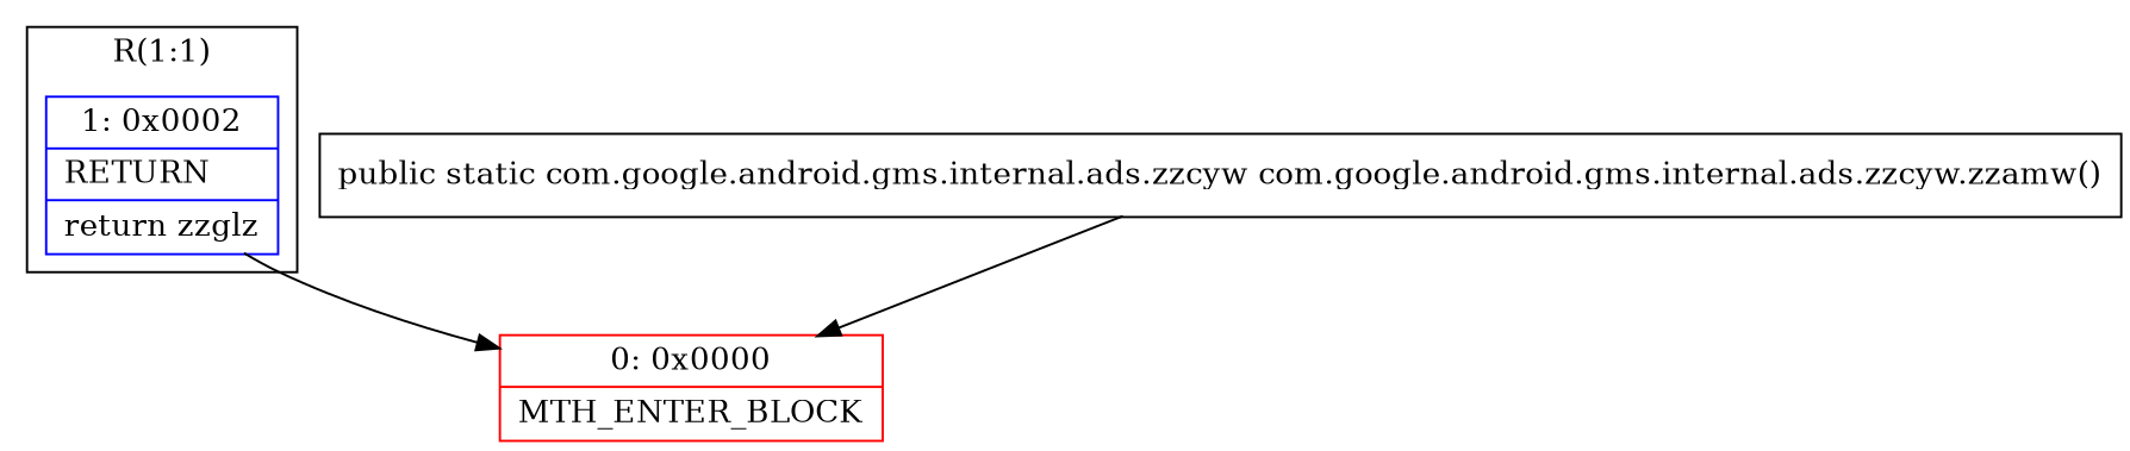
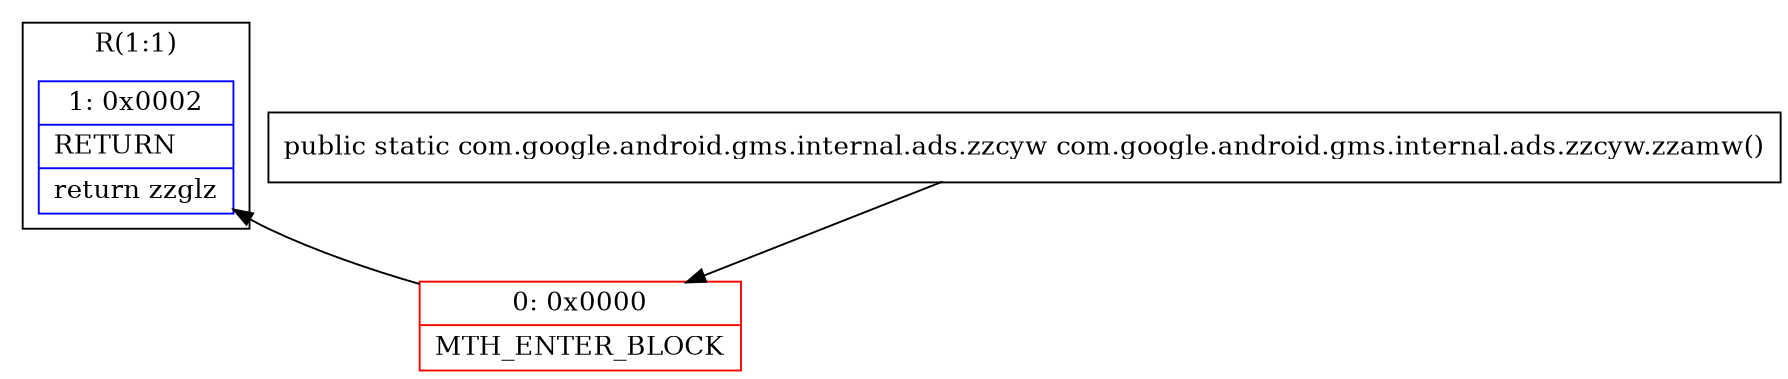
  digraph {
    node [shape=record]
    n1 [color=blue label="{1\:\ 0x0002|RETURN\l|return zzglz\l}"]
    n2 [color=red label="{0\:\ 0x0000|MTH_ENTER_BLOCK\l}"]
    n3 [label="{public static com.google.android.gms.internal.ads.zzcyw com.google.android.gms.internal.ads.zzcyw.zzamw() }"]
    subgraph cluster_1 {
      label="R(1:1)"
      n1
    }
-   n1 -> n2
+   n2 -> n1
    n3 -> n2
  }
